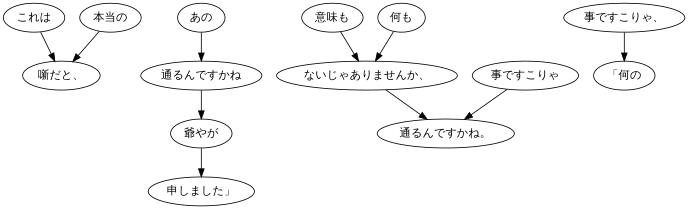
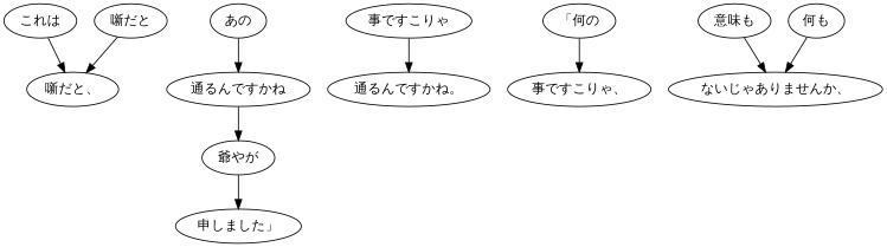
  digraph {
    n1 [label="これは"]
    n2 [label="噺だと、"]
-   n3 [label="本当の"]
+   n3 [label="噺だと"]
    n4 [label="申しました」"]
    n5 [label="あの"]
    n6 [label="通るんですかね"]
    n7 [label="爺やが"]
    n8 [label="通るんですかね。"]
    n9 [label="「何の"]
    n10 [label="事ですこりゃ、"]
    n11 [label="ないじゃありませんか、"]
    n12 [label="意味も"]
    n13 [label="何も"]
    n14 [label="事ですこりゃ"]
    n1 -> n2
    n3 -> n2
    n5 -> n6
    n6 -> n7
    n7 -> n4
-   n10 -> n9
-   n11 -> n8
+   n9 -> n10
    n12 -> n11
    n13 -> n11
    n14 -> n8
  }
